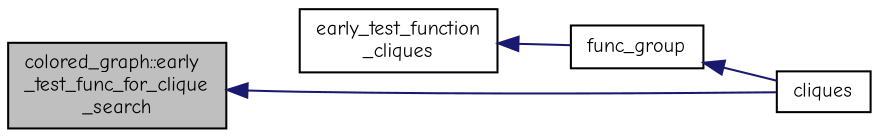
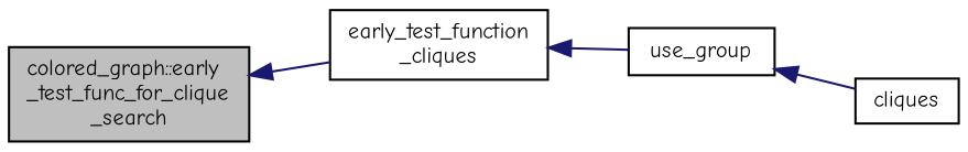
  digraph {
    fontname="Comic Neue"
    rankdir=LR
    node [color=black fillcolor=white fontname="Comic Neue" fontsize=10 shape=record style=filled]
    edge [color=midnightblue dir=back fontname="Comic Neue" fontsize=10 labelfontname=Helvetica labelfontsize=10 style=solid]
    n1 [fillcolor=grey75 fontcolor=black height=0.2 label="colored_graph::early\l_test_func_for_clique\l_search" width=0.4]
    n2 [height=0.2 label="early_test_function\l_cliques" width=0.4]
-   n3 [height=0.2 label=func_group width=0.4]
+   n3 [height=0.2 label=use_group width=0.4]
    n4 [height=0.2 label=cliques width=0.4]
-   n1 -> n4
+   n1 -> n2
    n2 -> n3
    n3 -> n4
  }
